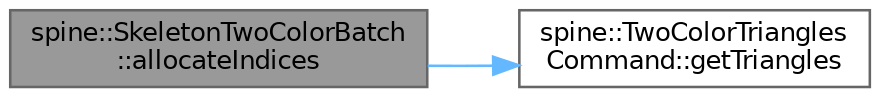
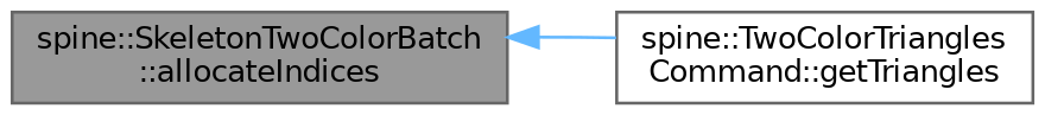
  digraph {
    rankdir=LR
    node [fontname=Helvetica fontsize=10 shape=box style=filled]
    n1 [color=gray40 fillcolor=grey60 fontcolor=black height=0.2 label="spine::SkeletonTwoColorBatch\l::allocateIndices" width=0.4]
    n2 [color=grey40 fillcolor=white height=0.2 label="spine::TwoColorTriangles\lCommand::getTriangles" width=0.4]
-   n1 -> n2 [color=steelblue1 fontname=Helvetica fontsize=10 labelfontname=Helvetica labelfontsize=10 style=solid]
+   n2 -> n1 [color=steelblue1 fontname=Helvetica fontsize=10 labelfontname=Helvetica labelfontsize=10 style=solid]
  }
